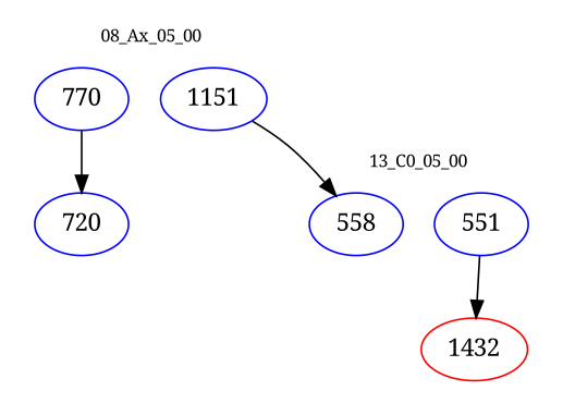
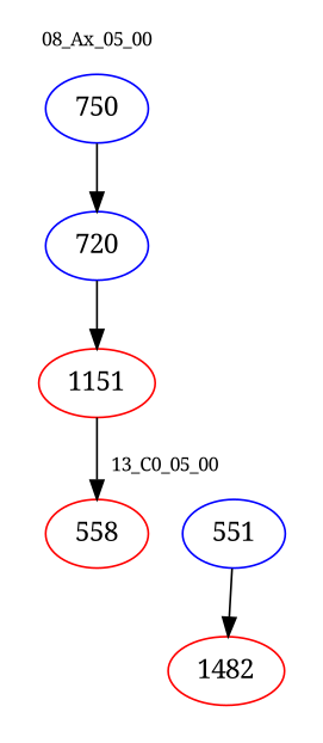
  digraph {
    fontname="Noto Serif"
    node [color=blue fontname="Noto Serif"]
    edge [color=black fontname="Noto Serif"]
    n1 [label=720]
-   n2 [label=770]
-   n3 [label=1151]
+   n2 [label=750]
+   n3 [color=red label=1151]
    n4 [label=551]
-   n5 [label=558]
-   n6 [color=red label=1432]
+   n5 [color=red label=558]
+   n6 [color=red label=1482]
    subgraph cluster_1 {
      color=white
      fontsize=10
      label="08_Ax_05_00"
      n1
      n2
      n3
    }
    subgraph cluster_2 {
      color=white
      fontsize=10
      label="13_C0_05_00"
      n4
      n5
      n6
    }
+   n1 -> n3
    n2 -> n1
    n3 -> n5
    n4 -> n6
  }
